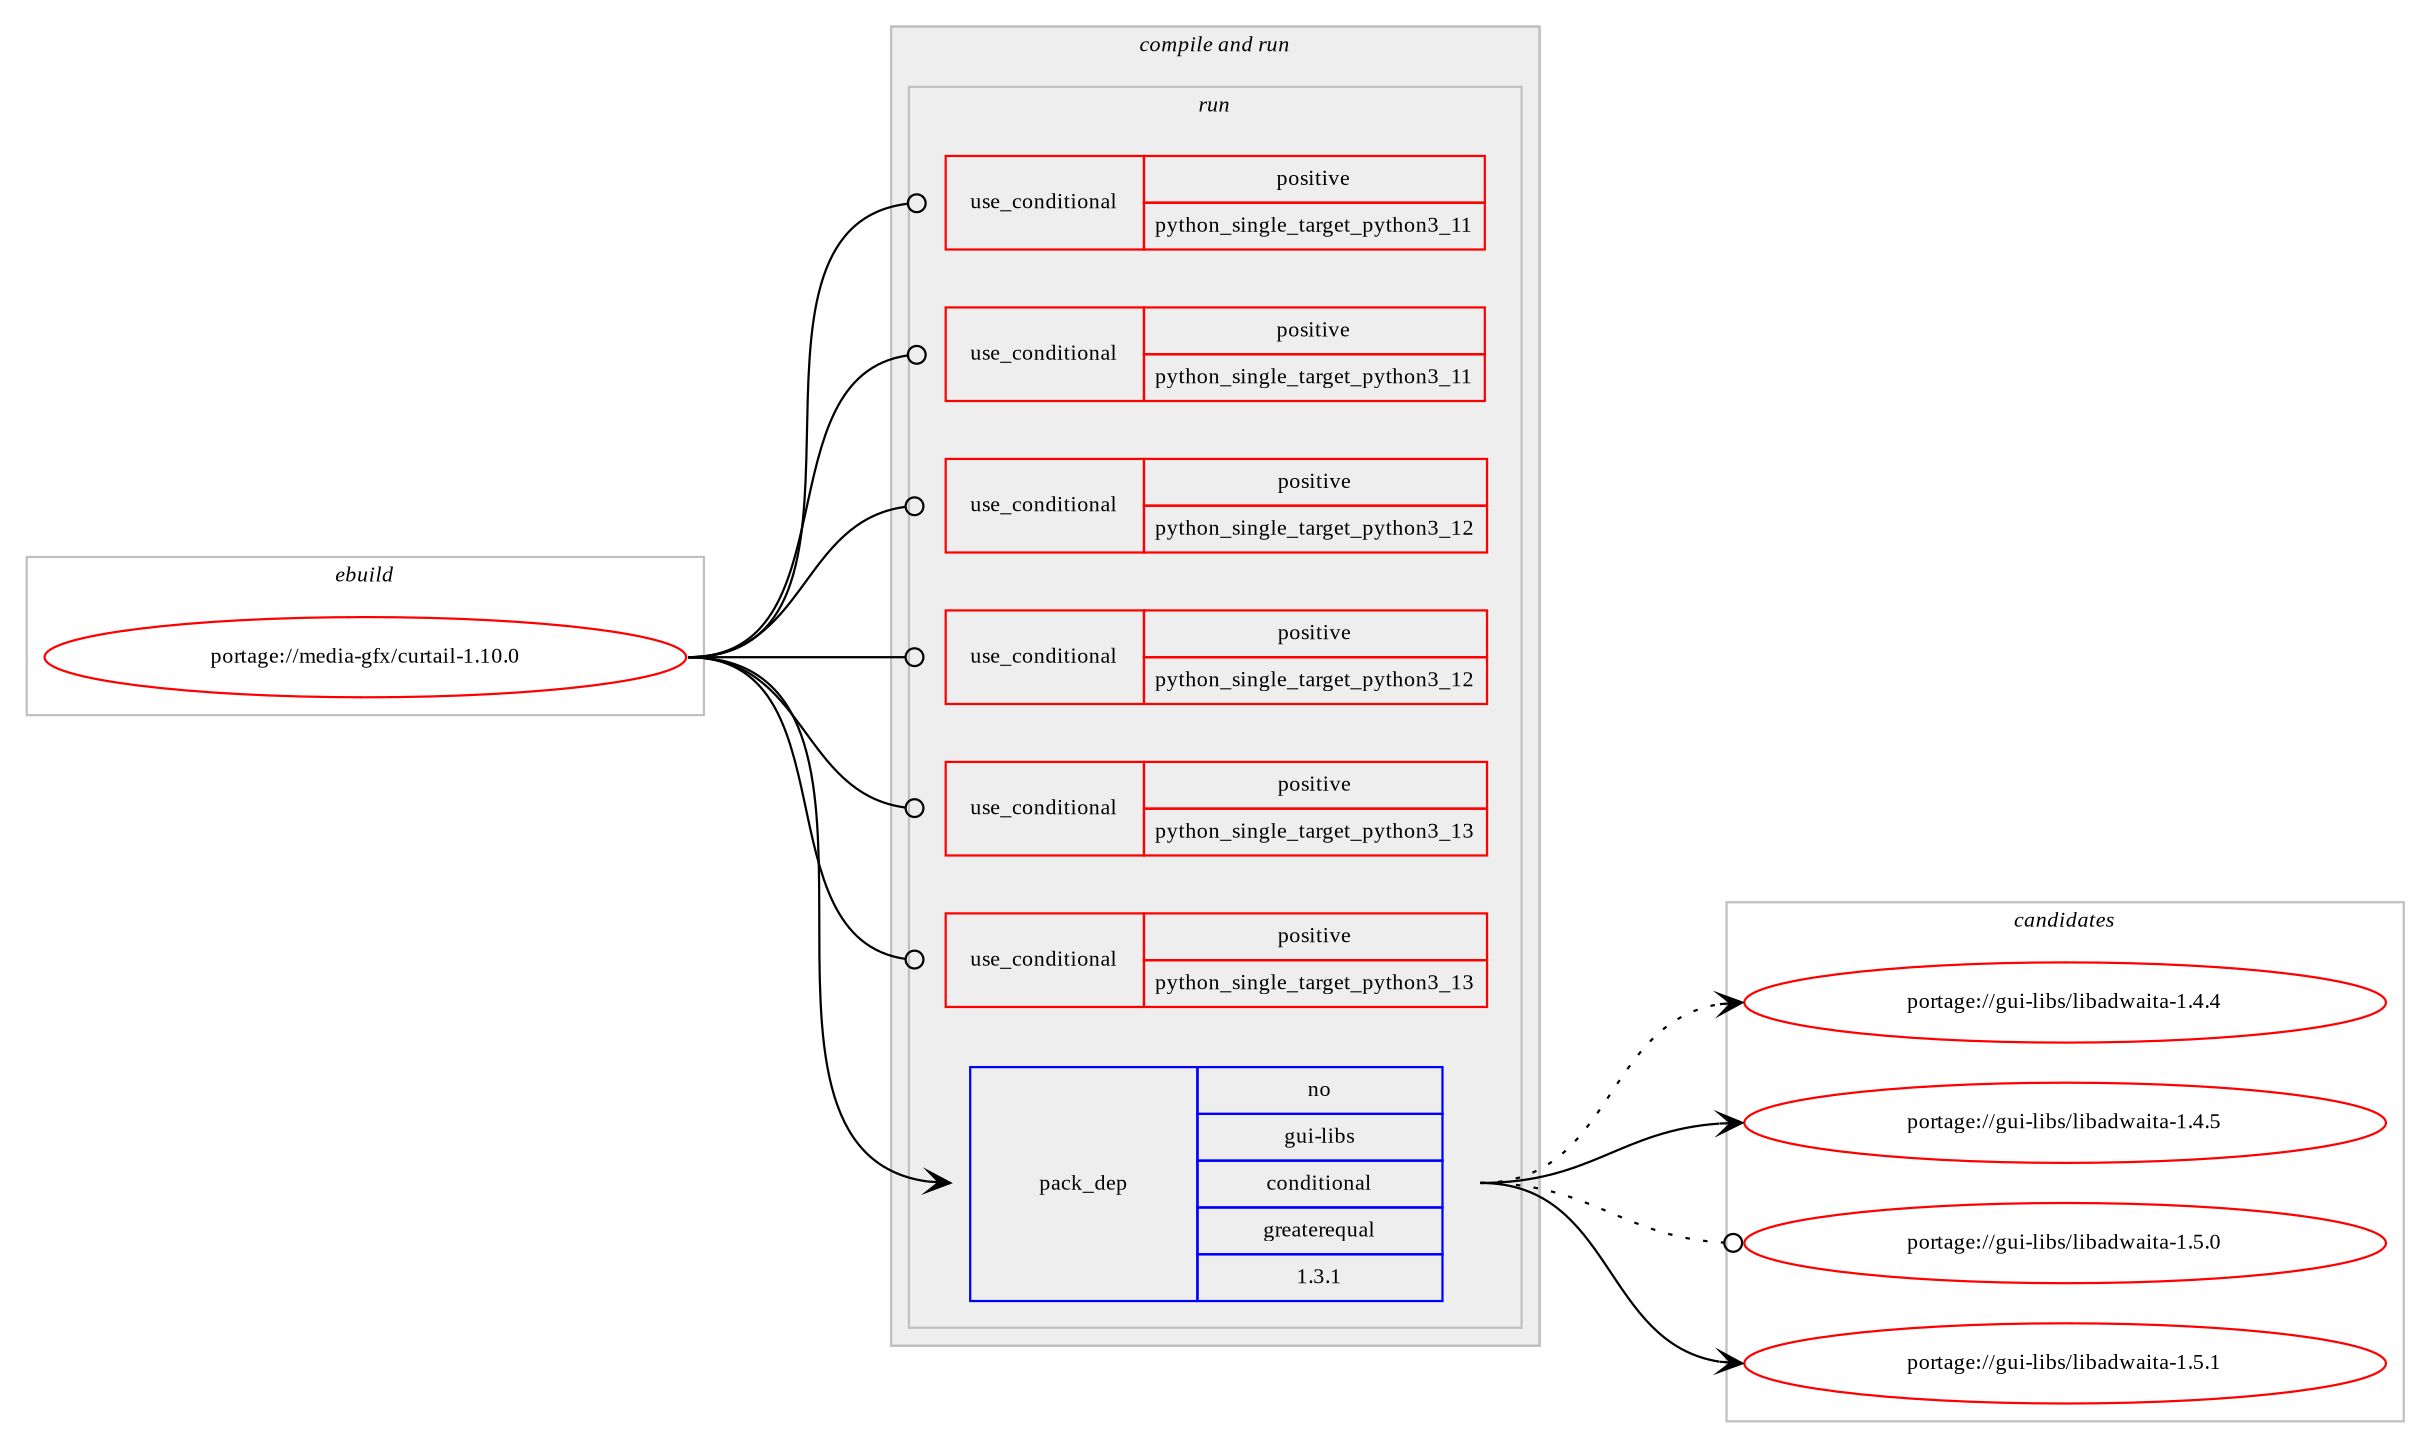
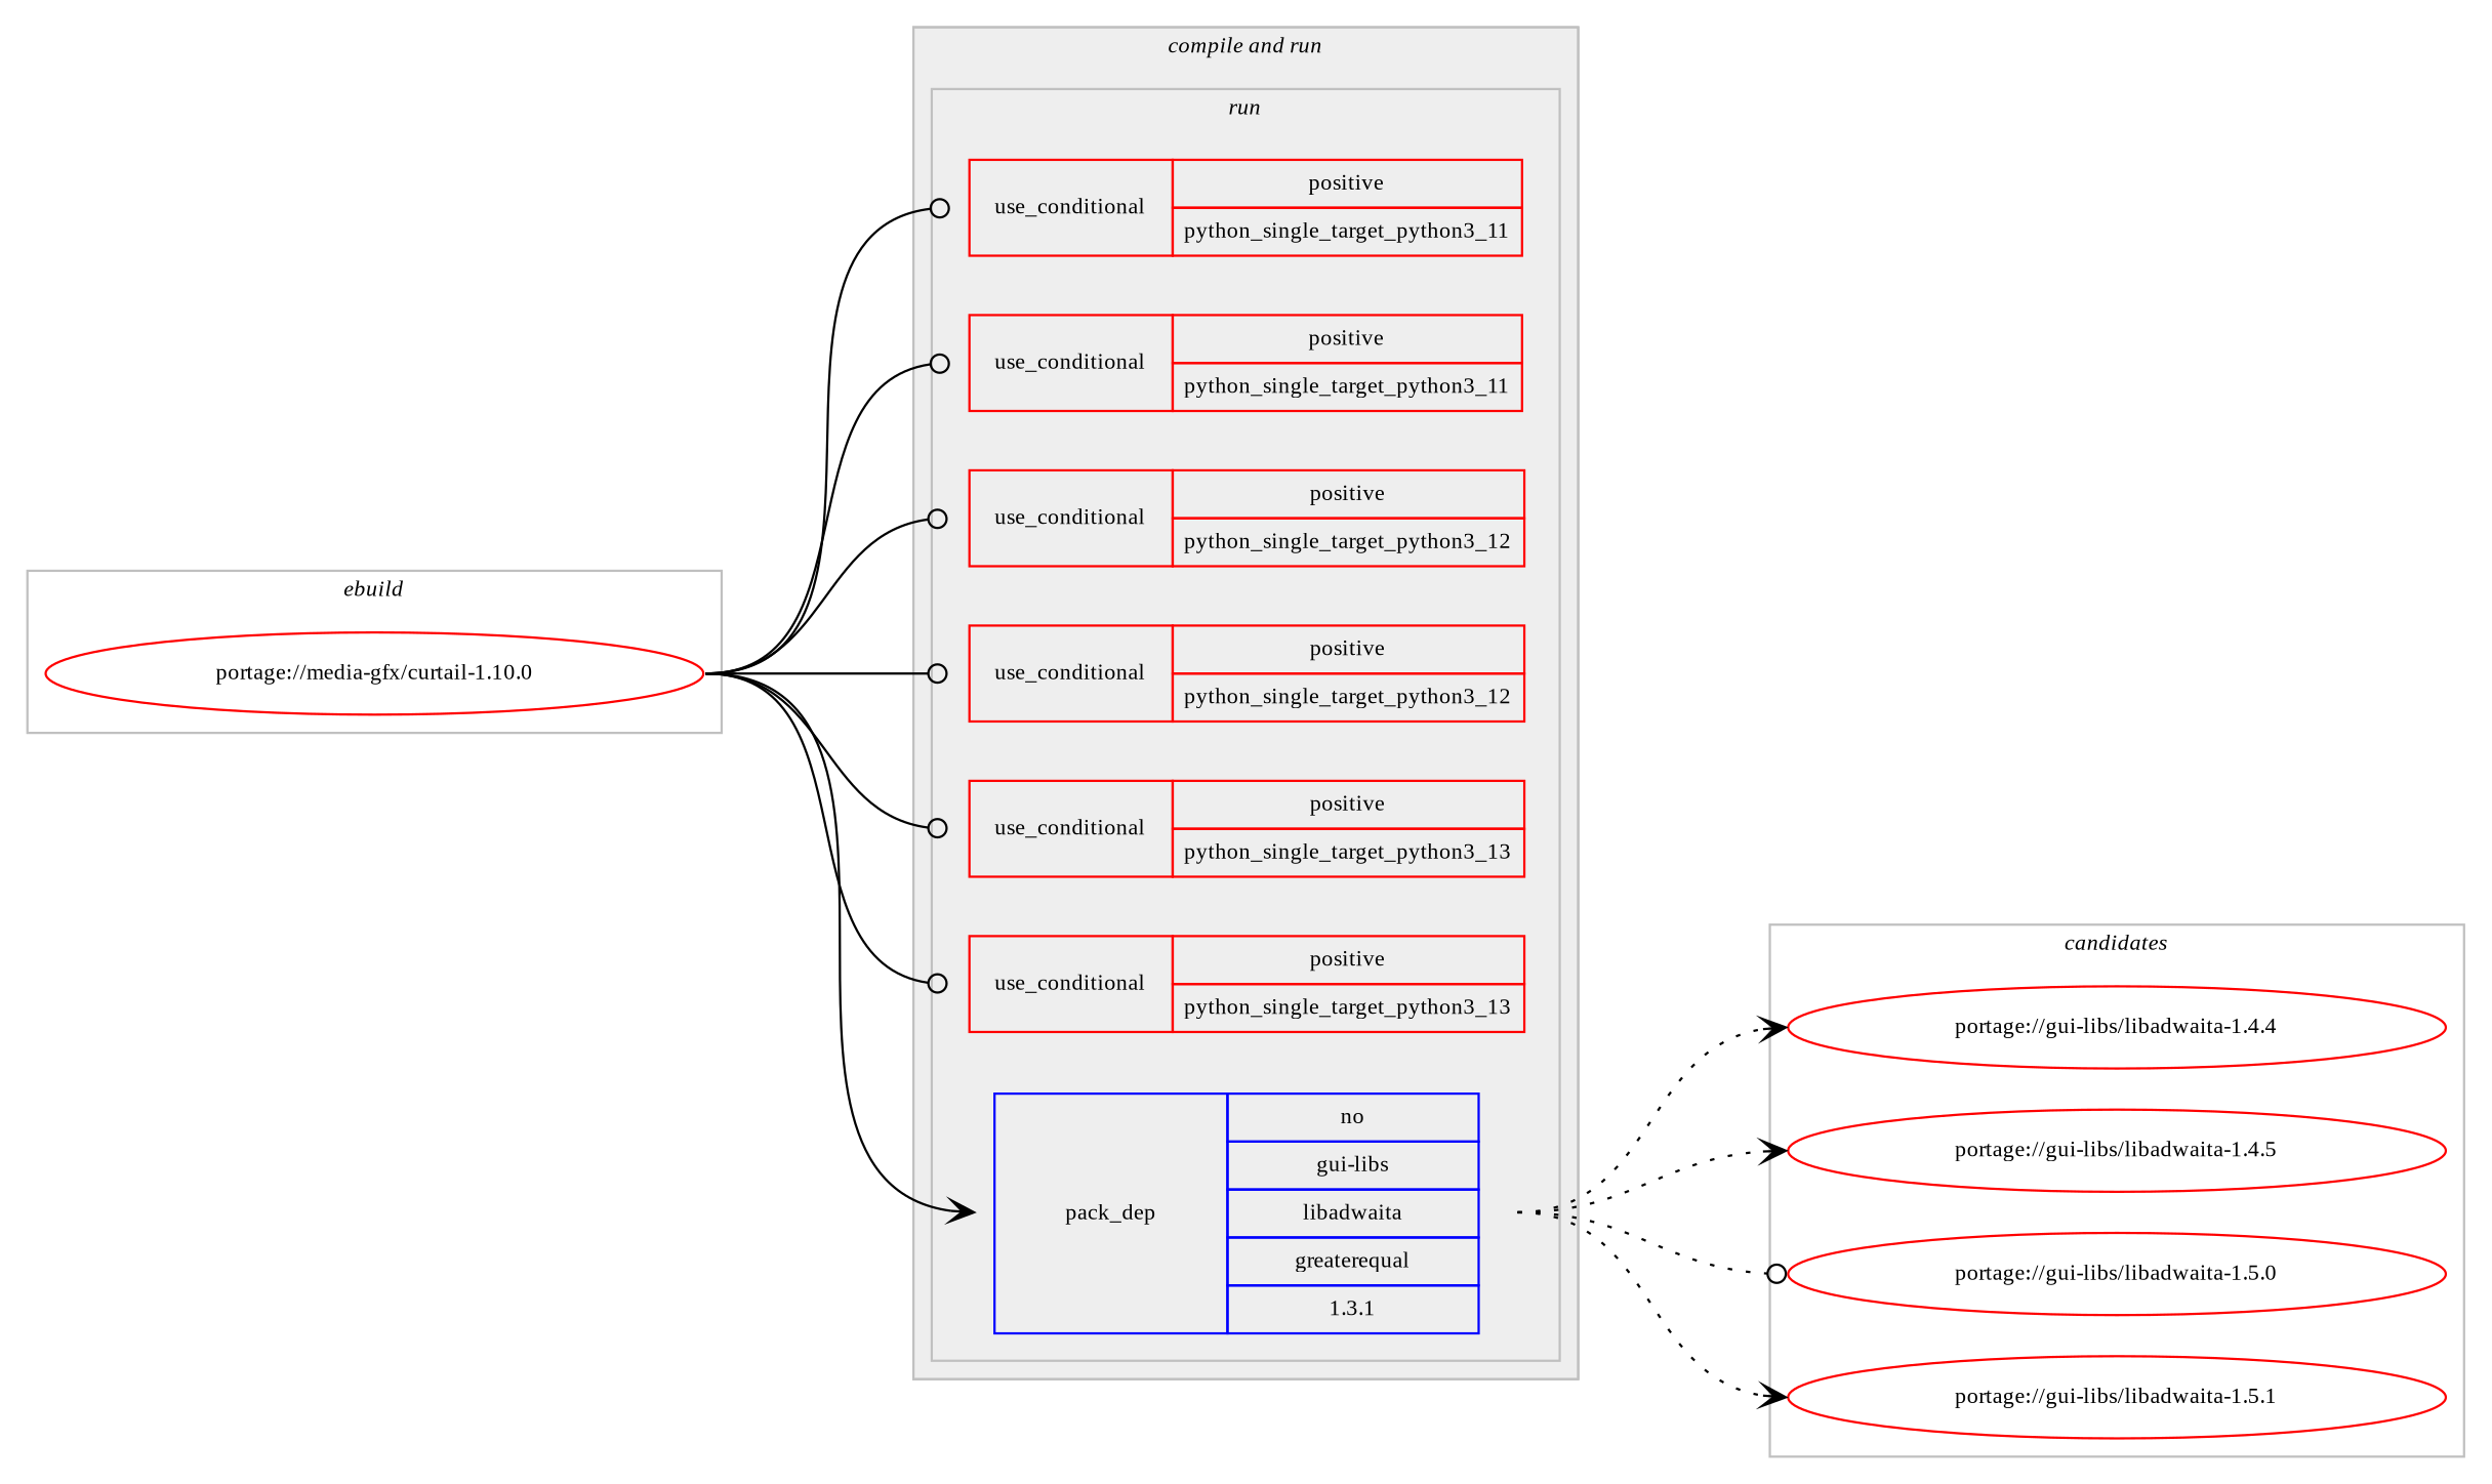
  digraph {
    compound=true
    concentrate=true
    fontname="Liberation Serif"
    fontsize=10
    newrank=true
    rankdir=LR
    ranksep=1.5
    node [color=red fontname="Liberation Serif" fontsize=10 shape=none]
    edge [arrowhead=odot fontname="Liberation Serif" headport=w style=solid tailport=e weight=20]
    n1 [label="portage://media-gfx/curtail-1.10.0" width=4 shape=""]
    n2 [label=<<TABLE BORDER="0" CELLBORDER="1" CELLSPACING="0" CELLPADDING="4"><TR><TD ROWSPAN="3" CELLPADDING="10">use_conditional</TD></TR><TR><TD>positive</TD></TR><TR><TD>python_single_target_python3_11</TD></TR></TABLE>>]
    n3 [label=<<TABLE BORDER="0" CELLBORDER="1" CELLSPACING="0" CELLPADDING="4"><TR><TD ROWSPAN="3" CELLPADDING="10">use_conditional</TD></TR><TR><TD>positive</TD></TR><TR><TD>python_single_target_python3_11</TD></TR></TABLE>>]
    n4 [label=<<TABLE BORDER="0" CELLBORDER="1" CELLSPACING="0" CELLPADDING="4"><TR><TD ROWSPAN="3" CELLPADDING="10">use_conditional</TD></TR><TR><TD>positive</TD></TR><TR><TD>python_single_target_python3_12</TD></TR></TABLE>>]
    n5 [label=<<TABLE BORDER="0" CELLBORDER="1" CELLSPACING="0" CELLPADDING="4"><TR><TD ROWSPAN="3" CELLPADDING="10">use_conditional</TD></TR><TR><TD>positive</TD></TR><TR><TD>python_single_target_python3_12</TD></TR></TABLE>>]
    n6 [label=<<TABLE BORDER="0" CELLBORDER="1" CELLSPACING="0" CELLPADDING="4"><TR><TD ROWSPAN="3" CELLPADDING="10">use_conditional</TD></TR><TR><TD>positive</TD></TR><TR><TD>python_single_target_python3_13</TD></TR></TABLE>>]
    n7 [label=<<TABLE BORDER="0" CELLBORDER="1" CELLSPACING="0" CELLPADDING="4"><TR><TD ROWSPAN="3" CELLPADDING="10">use_conditional</TD></TR><TR><TD>positive</TD></TR><TR><TD>python_single_target_python3_13</TD></TR></TABLE>>]
-   n8 [color=blue label=<<TABLE BORDER="0" CELLBORDER="1" CELLSPACING="0" CELLPADDING="4" WIDTH="220"><TR><TD ROWSPAN="6" CELLPADDING="30">pack_dep</TD></TR><TR><TD WIDTH="110">no</TD></TR><TR><TD>gui-libs</TD></TR><TR><TD>conditional</TD></TR><TR><TD>greaterequal</TD></TR><TR><TD>1.3.1</TD></TR></TABLE>>]
+   n8 [color=blue label=<<TABLE BORDER="0" CELLBORDER="1" CELLSPACING="0" CELLPADDING="4" WIDTH="220"><TR><TD ROWSPAN="6" CELLPADDING="30">pack_dep</TD></TR><TR><TD WIDTH="110">no</TD></TR><TR><TD>gui-libs</TD></TR><TR><TD>libadwaita</TD></TR><TR><TD>greaterequal</TD></TR><TR><TD>1.3.1</TD></TR></TABLE>>]
    n9 [label="portage://gui-libs/libadwaita-1.4.4" width=4 shape=""]
    n10 [label="portage://gui-libs/libadwaita-1.4.5" width=4 shape=""]
    n11 [label="portage://gui-libs/libadwaita-1.5.0" width=4 shape=""]
    n12 [label="portage://gui-libs/libadwaita-1.5.1" width=4 shape=""]
    subgraph cluster_1 {
      color=gray
      label=<<i>ebuild</i>>
      rank=same
      n1
    }
    subgraph cluster_2 {
      color=gray
      label=<<i>dependencies</i>>
      subgraph cluster_3 {
        color=gray
        fillcolor="#eeeeee"
        label=<<i>compile</i>>
        style=filled
      }
      subgraph cluster_4 {
        color=gray
        fillcolor="#eeeeee"
        label=<<i>compile and run</i>>
        style=filled
      }
      subgraph cluster_5 {
        color=gray
        fillcolor="#eeeeee"
        label=<<i>run</i>>
        style=filled
        subgraph sub_6 {
          color=gray
          fillcolor="#eeeeee"
          label=<<i>run</i>>
          style=filled
          n2
        }
        subgraph sub_7 {
          color=gray
          fillcolor="#eeeeee"
          label=<<i>run</i>>
          style=filled
          n3
        }
        subgraph sub_8 {
          color=gray
          fillcolor="#eeeeee"
          label=<<i>run</i>>
          style=filled
          n4
        }
        subgraph sub_9 {
          color=gray
          fillcolor="#eeeeee"
          label=<<i>run</i>>
          style=filled
          n5
        }
        subgraph sub_10 {
          color=gray
          fillcolor="#eeeeee"
          label=<<i>run</i>>
          style=filled
          n6
        }
        subgraph sub_11 {
          color=gray
          fillcolor="#eeeeee"
          label=<<i>run</i>>
          style=filled
          n7
        }
        subgraph sub_12 {
          color=gray
          fillcolor="#eeeeee"
          label=<<i>run</i>>
          style=filled
          n8
        }
      }
    }
    subgraph cluster_13 {
      color=gray
      label=<<i>candidates</i>>
      rank=same
      subgraph sub_14 {
        color=black
        label=<<i>candidates</i>>
        nodesep=1
        rank=same
        n9
        n10
        n11
        n12
      }
    }
    n1 -> n2
    n1 -> n3
    n1 -> n4
    n1 -> n5
    n1 -> n6
    n1 -> n7
    n1 -> n8 [arrowhead=vee]
    n8 -> n9 [arrowhead=vee style=dotted weight=100]
-   n8 -> n10 [arrowhead=vee weight=100]
+   n8 -> n10 [arrowhead=vee style=dotted weight=100]
    n8 -> n11 [style=dotted weight=100]
-   n8 -> n12 [arrowhead=vee weight=100]
+   n8 -> n12 [arrowhead=vee style=dotted weight=100]
  }
